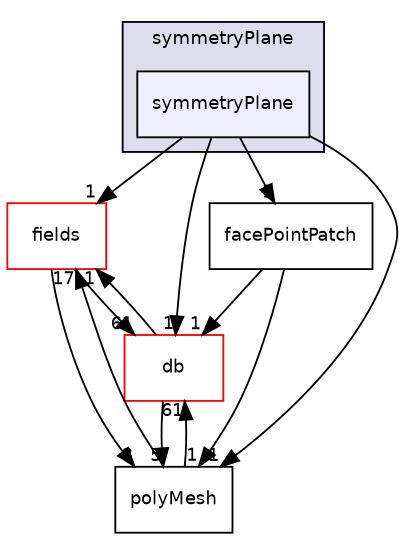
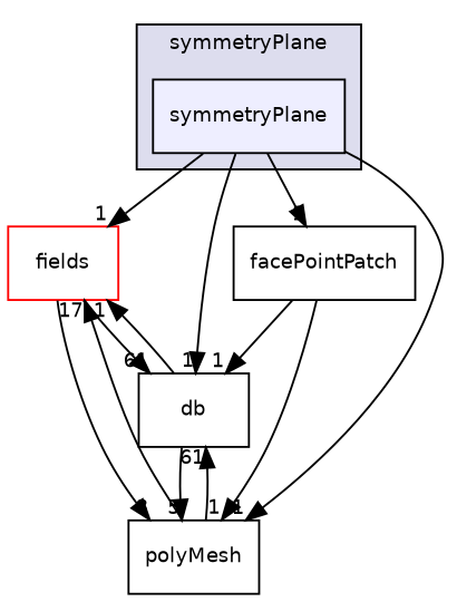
  digraph {
    compound=true
    node [fontname=Helvetica fontsize=10 shape=box]
    edge [headlabel=1 labeldistance=1.5 labelfontname=Helvetica labelfontsize=10]
    n1 [fillcolor="#eeeeff" label=symmetryPlane pencolor=black style=filled]
    n2 [color=red label=fields]
-   n3 [color=red label=db]
+   n3 [color=black label=db]
    n4 [color=black label=polyMesh]
    n5 [label=facePointPatch]
    subgraph cluster_1 {
      bgcolor="#ddddee"
      fontname=Helvetica
      fontsize=10
      label=symmetryPlane
      pencolor=black
      n1
    }
    n1 -> n2
    n1 -> n3
    n1 -> n4
    n1 -> n5
    n2 -> n3 [headlabel=61]
    n2 -> n4 [headlabel=8]
    n3 -> n2
    n3 -> n4 [headlabel=5]
    n4 -> n2 [headlabel=17]
    n4 -> n3 [headlabel=61]
    n5 -> n3
    n5 -> n4
  }
